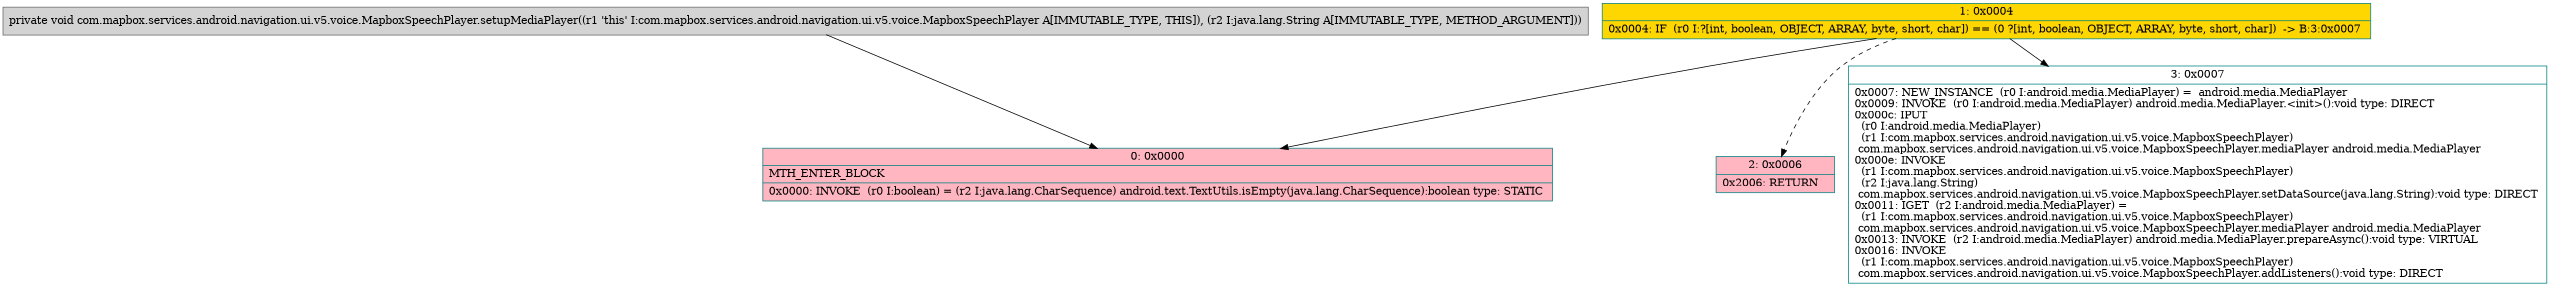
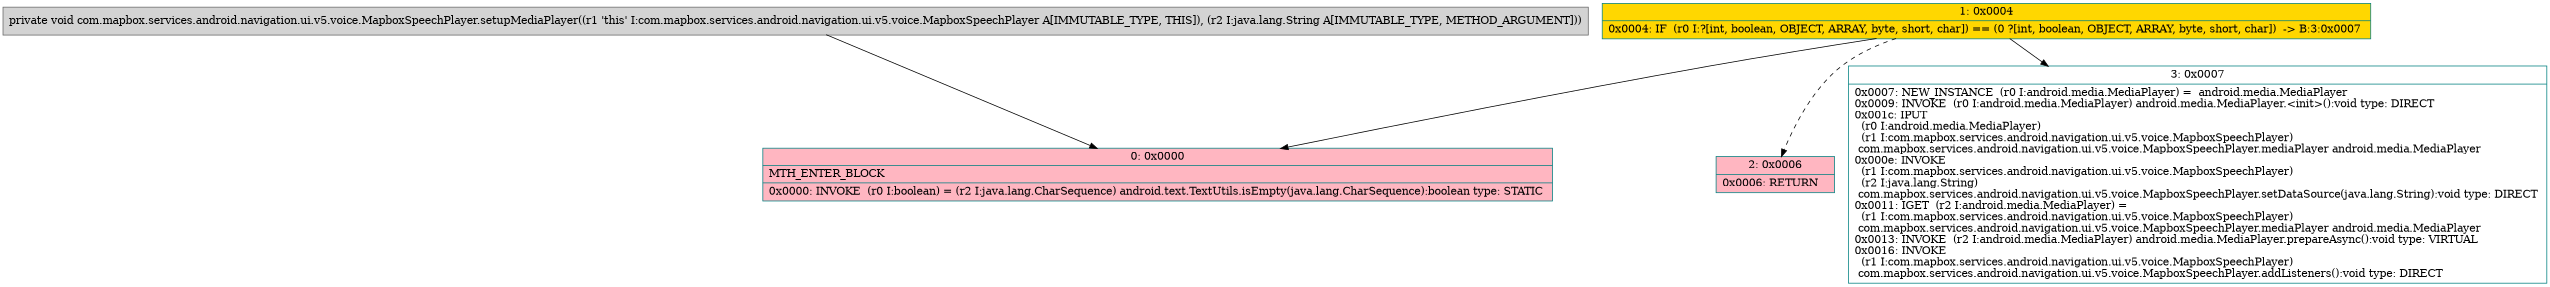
  digraph {
    node [color=teal fillcolor=lightpink shape=record style=filled]
    n1 [label="{0\:\ 0x0000|MTH_ENTER_BLOCK\l|0x0000: INVOKE  (r0 I:boolean) = (r2 I:java.lang.CharSequence) android.text.TextUtils.isEmpty(java.lang.CharSequence):boolean type: STATIC \l}"]
    n2 [fillcolor=gold label="{1\:\ 0x0004|0x0004: IF  (r0 I:?[int, boolean, OBJECT, ARRAY, byte, short, char]) == (0 ?[int, boolean, OBJECT, ARRAY, byte, short, char])  \-\> B:3:0x0007 \l}"]
-   n3 [label="{2\:\ 0x0006|0x2006: RETURN   \l}"]
-   n4 [fillcolor=white label="{3\:\ 0x0007|0x0007: NEW_INSTANCE  (r0 I:android.media.MediaPlayer) =  android.media.MediaPlayer \l0x0009: INVOKE  (r0 I:android.media.MediaPlayer) android.media.MediaPlayer.\<init\>():void type: DIRECT \l0x000c: IPUT  \l  (r0 I:android.media.MediaPlayer)\l  (r1 I:com.mapbox.services.android.navigation.ui.v5.voice.MapboxSpeechPlayer)\l com.mapbox.services.android.navigation.ui.v5.voice.MapboxSpeechPlayer.mediaPlayer android.media.MediaPlayer \l0x000e: INVOKE  \l  (r1 I:com.mapbox.services.android.navigation.ui.v5.voice.MapboxSpeechPlayer)\l  (r2 I:java.lang.String)\l com.mapbox.services.android.navigation.ui.v5.voice.MapboxSpeechPlayer.setDataSource(java.lang.String):void type: DIRECT \l0x0011: IGET  (r2 I:android.media.MediaPlayer) = \l  (r1 I:com.mapbox.services.android.navigation.ui.v5.voice.MapboxSpeechPlayer)\l com.mapbox.services.android.navigation.ui.v5.voice.MapboxSpeechPlayer.mediaPlayer android.media.MediaPlayer \l0x0013: INVOKE  (r2 I:android.media.MediaPlayer) android.media.MediaPlayer.prepareAsync():void type: VIRTUAL \l0x0016: INVOKE  \l  (r1 I:com.mapbox.services.android.navigation.ui.v5.voice.MapboxSpeechPlayer)\l com.mapbox.services.android.navigation.ui.v5.voice.MapboxSpeechPlayer.addListeners():void type: DIRECT \l}"]
+   n3 [label="{2\:\ 0x0006|0x0006: RETURN   \l}"]
+   n4 [fillcolor=white label="{3\:\ 0x0007|0x0007: NEW_INSTANCE  (r0 I:android.media.MediaPlayer) =  android.media.MediaPlayer \l0x0009: INVOKE  (r0 I:android.media.MediaPlayer) android.media.MediaPlayer.\<init\>():void type: DIRECT \l0x001c: IPUT  \l  (r0 I:android.media.MediaPlayer)\l  (r1 I:com.mapbox.services.android.navigation.ui.v5.voice.MapboxSpeechPlayer)\l com.mapbox.services.android.navigation.ui.v5.voice.MapboxSpeechPlayer.mediaPlayer android.media.MediaPlayer \l0x000e: INVOKE  \l  (r1 I:com.mapbox.services.android.navigation.ui.v5.voice.MapboxSpeechPlayer)\l  (r2 I:java.lang.String)\l com.mapbox.services.android.navigation.ui.v5.voice.MapboxSpeechPlayer.setDataSource(java.lang.String):void type: DIRECT \l0x0011: IGET  (r2 I:android.media.MediaPlayer) = \l  (r1 I:com.mapbox.services.android.navigation.ui.v5.voice.MapboxSpeechPlayer)\l com.mapbox.services.android.navigation.ui.v5.voice.MapboxSpeechPlayer.mediaPlayer android.media.MediaPlayer \l0x0013: INVOKE  (r2 I:android.media.MediaPlayer) android.media.MediaPlayer.prepareAsync():void type: VIRTUAL \l0x0016: INVOKE  \l  (r1 I:com.mapbox.services.android.navigation.ui.v5.voice.MapboxSpeechPlayer)\l com.mapbox.services.android.navigation.ui.v5.voice.MapboxSpeechPlayer.addListeners():void type: DIRECT \l}"]
    n5 [color=gray40 fillcolor=lightgrey label="{private void com.mapbox.services.android.navigation.ui.v5.voice.MapboxSpeechPlayer.setupMediaPlayer((r1 'this' I:com.mapbox.services.android.navigation.ui.v5.voice.MapboxSpeechPlayer A[IMMUTABLE_TYPE, THIS]), (r2 I:java.lang.String A[IMMUTABLE_TYPE, METHOD_ARGUMENT])) }"]
    n2 -> n1
    n2 -> n3 [style=dashed]
    n2 -> n4
    n5 -> n1
  }
